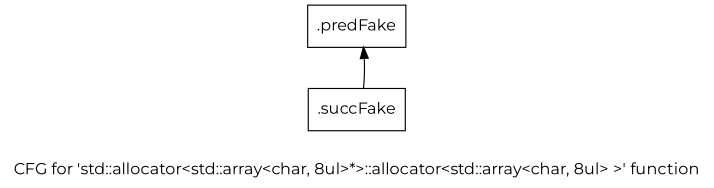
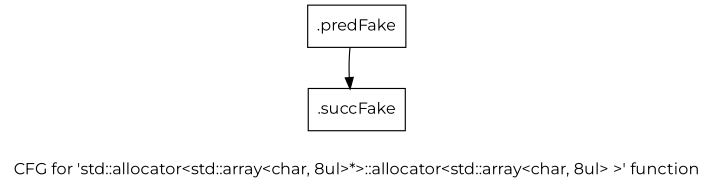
  digraph {
    label="CFG for 'std::allocator\<std::array\<char, 8ul\>*\>::allocator\<std::array\<char, 8ul\> \>' function"
    fontname=Montserrat
    node [shape=record fontname=Montserrat]
    n1 [label="{.predFake}"]
    n2 [filename="/mnt/xilinx/Vitis_HLS/2021.2/tps/lnx64/gcc-6.2.0/lib/gcc/x86_64-pc-linux-gnu/6.2.0/../../../../include/c++/6.2.0/bits/allocator.h" label="{.succFake}" linenumber=124]
-   n2 -> n1 [execusionnum=3 filename="/mnt/xilinx/Vitis_HLS/2021.2/tps/lnx64/gcc-6.2.0/lib/gcc/x86_64-pc-linux-gnu/6.2.0/../../../../include/c++/6.2.0/bits/allocator.h" fontname=Montserrat]
+   n1 -> n2 [execusionnum=3 filename="/mnt/xilinx/Vitis_HLS/2021.2/tps/lnx64/gcc-6.2.0/lib/gcc/x86_64-pc-linux-gnu/6.2.0/../../../../include/c++/6.2.0/bits/allocator.h" fontname=Montserrat]
  }
